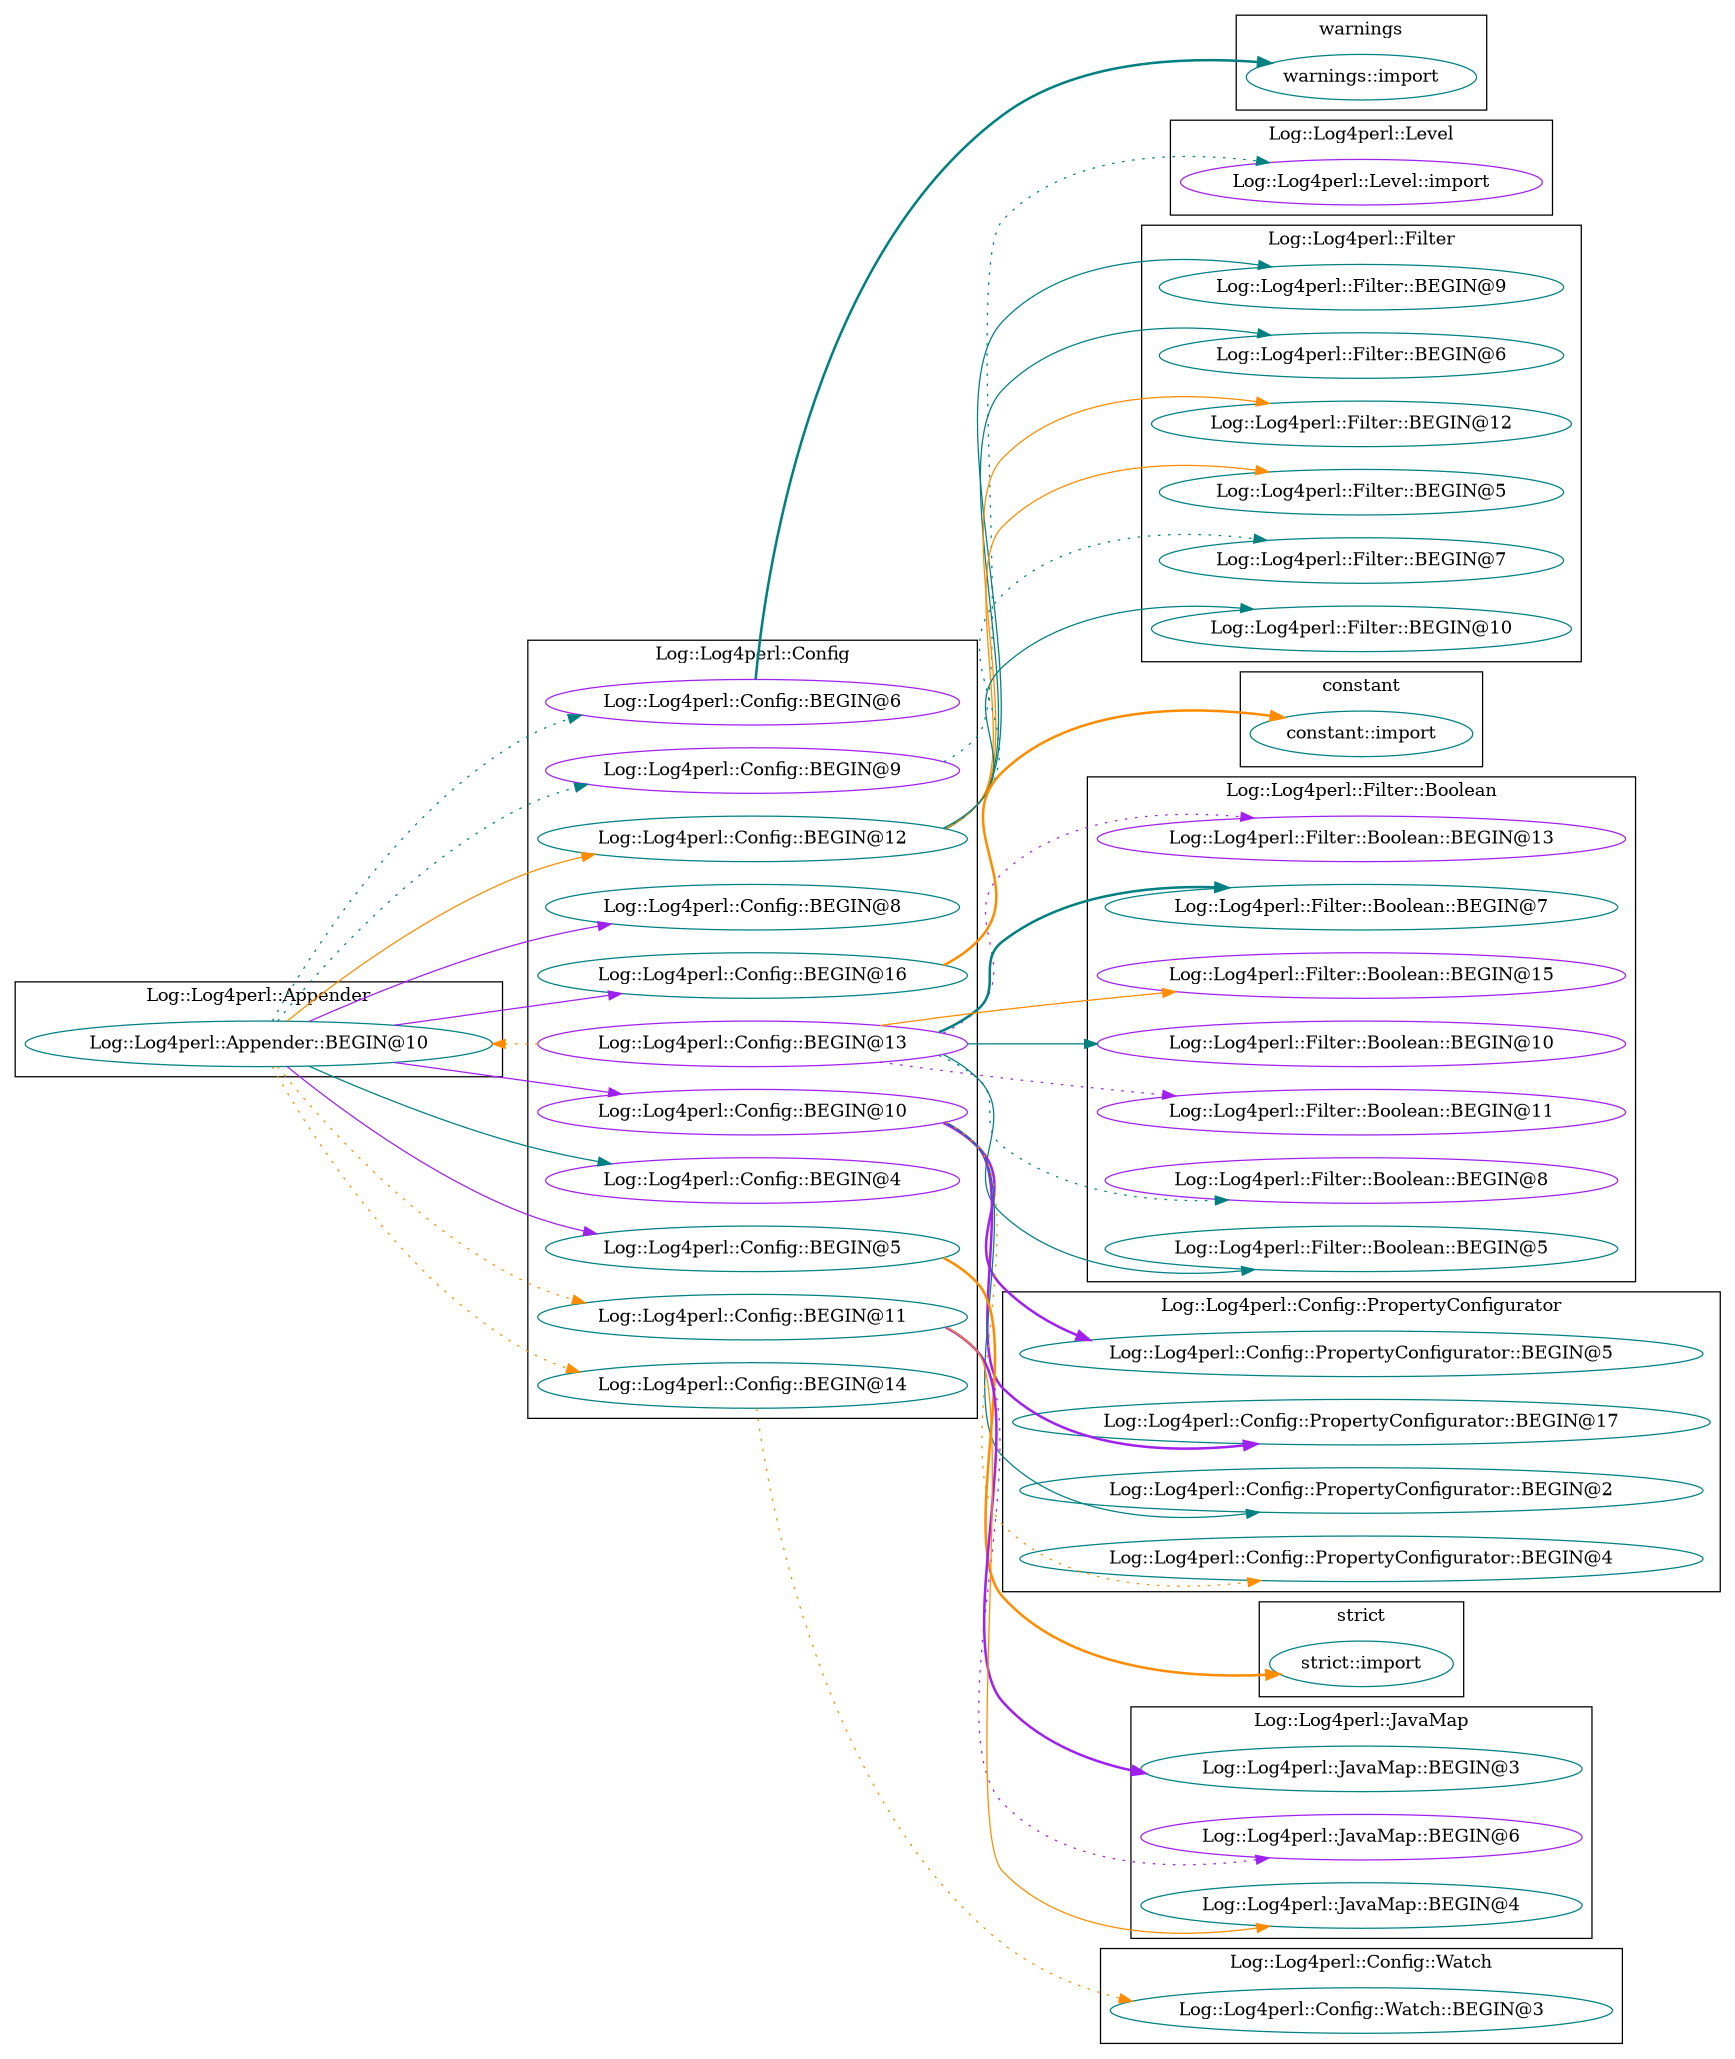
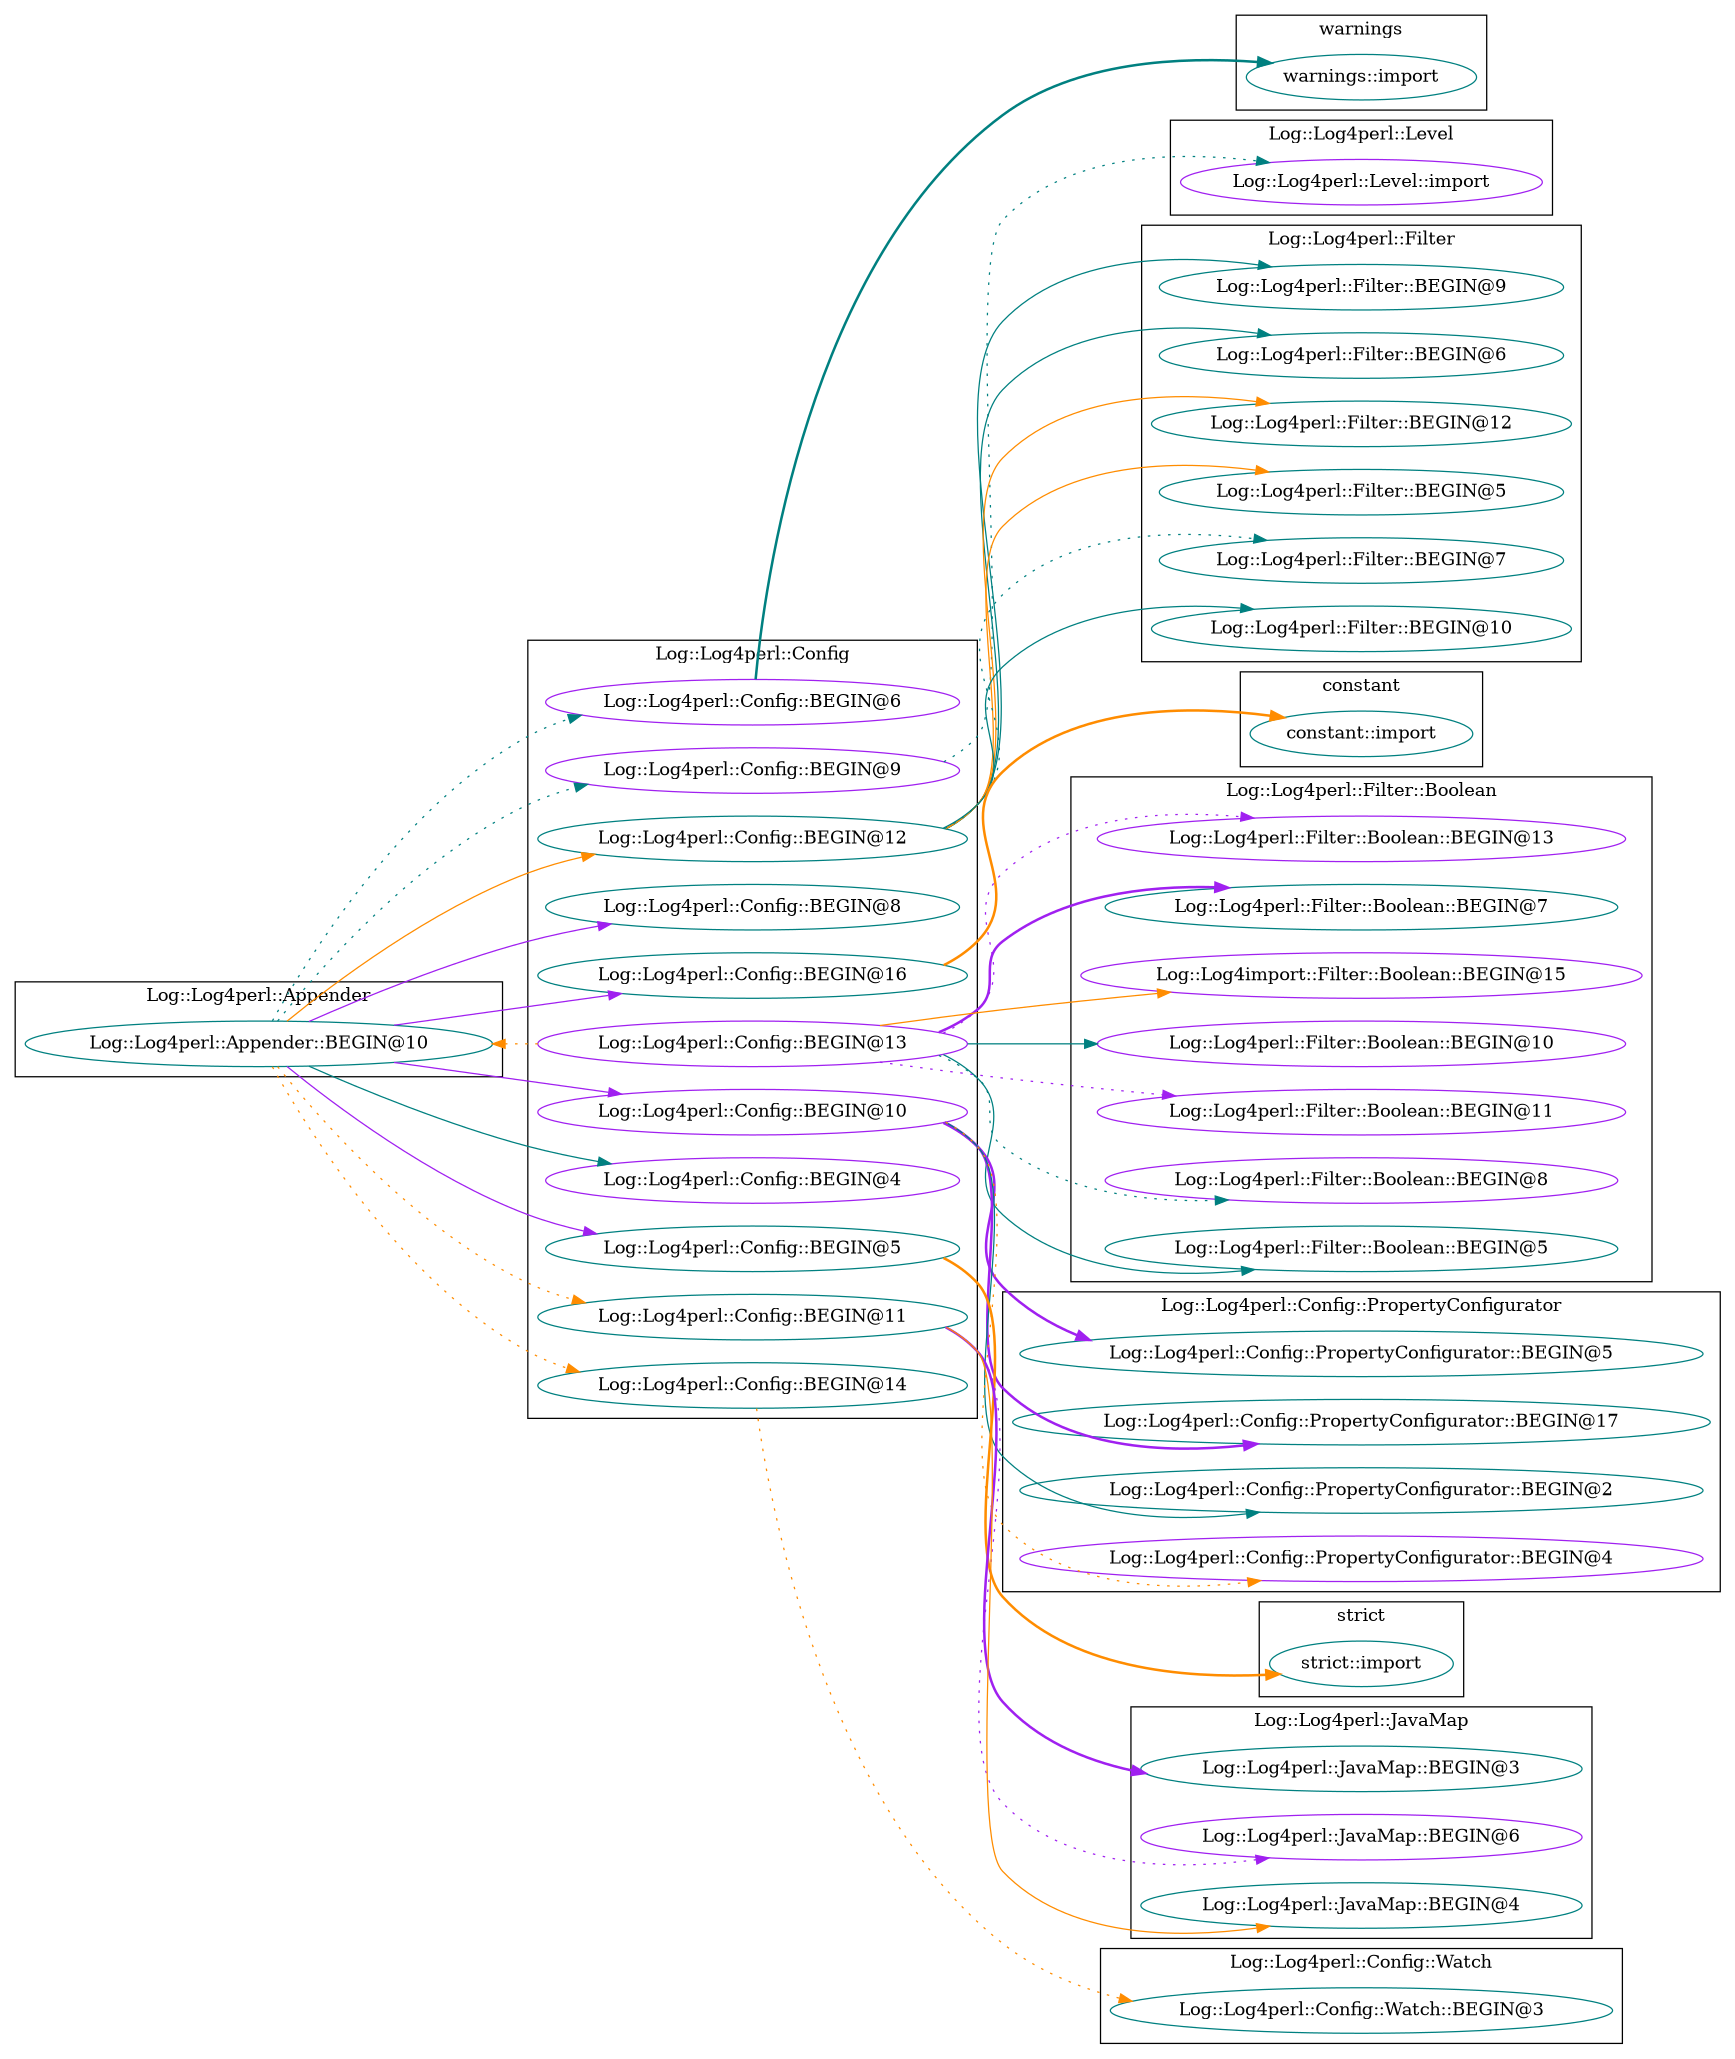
  digraph {
    rankdir=LR
    node [color=teal]
    edge [color=teal style=solid]
    "Log::Log4perl::Filter::Boolean::BEGIN@13" [color=purple]
    "Log::Log4perl::Filter::Boolean::BEGIN@7"
-   "Log::Log4perl::Filter::Boolean::BEGIN@15" [color=purple]
+   "Log::Log4perl::Filter::Boolean::BEGIN@15" [color=purple label="Log::Log4import::Filter::Boolean::BEGIN@15"]
    "Log::Log4perl::Filter::Boolean::BEGIN@10" [color=purple]
    "Log::Log4perl::Filter::Boolean::BEGIN@11" [color=purple]
    "Log::Log4perl::Filter::Boolean::BEGIN@8" [color=purple]
    "Log::Log4perl::Filter::Boolean::BEGIN@5"
    "Log::Log4perl::Appender::BEGIN@10"
    "Log::Log4perl::Config::Watch::BEGIN@3"
    "warnings::import"
    "Log::Log4perl::Config::PropertyConfigurator::BEGIN@5"
    "Log::Log4perl::Config::PropertyConfigurator::BEGIN@17"
    "Log::Log4perl::Config::PropertyConfigurator::BEGIN@2"
-   "Log::Log4perl::Config::PropertyConfigurator::BEGIN@4"
+   "Log::Log4perl::Config::PropertyConfigurator::BEGIN@4" [color=purple]
    "Log::Log4perl::Filter::BEGIN@9"
    "Log::Log4perl::Filter::BEGIN@6"
    "Log::Log4perl::Filter::BEGIN@12"
    "Log::Log4perl::Filter::BEGIN@5"
    "Log::Log4perl::Filter::BEGIN@7"
    "Log::Log4perl::Filter::BEGIN@10"
    "Log::Log4perl::JavaMap::BEGIN@3"
    "Log::Log4perl::JavaMap::BEGIN@6" [color=purple]
    "Log::Log4perl::JavaMap::BEGIN@4"
    "strict::import"
    "constant::import"
    "Log::Log4perl::Level::import" [color=purple]
    "Log::Log4perl::Config::BEGIN@6" [color=purple]
    "Log::Log4perl::Config::BEGIN@9" [color=purple]
    "Log::Log4perl::Config::BEGIN@12"
    "Log::Log4perl::Config::BEGIN@8"
    "Log::Log4perl::Config::BEGIN@16"
    "Log::Log4perl::Config::BEGIN@13" [color=purple]
    "Log::Log4perl::Config::BEGIN@10" [color=purple]
    "Log::Log4perl::Config::BEGIN@4" [color=purple]
    "Log::Log4perl::Config::BEGIN@5"
    "Log::Log4perl::Config::BEGIN@11"
    "Log::Log4perl::Config::BEGIN@14"
    subgraph cluster_1 {
      label="Log::Log4perl::Filter::Boolean"
      "Log::Log4perl::Filter::Boolean::BEGIN@13"
      "Log::Log4perl::Filter::Boolean::BEGIN@7"
      "Log::Log4perl::Filter::Boolean::BEGIN@15"
      "Log::Log4perl::Filter::Boolean::BEGIN@10"
      "Log::Log4perl::Filter::Boolean::BEGIN@11"
      "Log::Log4perl::Filter::Boolean::BEGIN@8"
      "Log::Log4perl::Filter::Boolean::BEGIN@5"
    }
    subgraph cluster_2 {
      label="Log::Log4perl::Appender"
      "Log::Log4perl::Appender::BEGIN@10"
    }
    subgraph cluster_3 {
      label="Log::Log4perl::Config::Watch"
      "Log::Log4perl::Config::Watch::BEGIN@3"
    }
    subgraph cluster_4 {
      label=warnings
      "warnings::import"
    }
    subgraph cluster_5 {
      label="Log::Log4perl::Config::PropertyConfigurator"
      "Log::Log4perl::Config::PropertyConfigurator::BEGIN@5"
      "Log::Log4perl::Config::PropertyConfigurator::BEGIN@17"
      "Log::Log4perl::Config::PropertyConfigurator::BEGIN@2"
      "Log::Log4perl::Config::PropertyConfigurator::BEGIN@4"
    }
    subgraph cluster_6 {
      label="Log::Log4perl::Filter"
      "Log::Log4perl::Filter::BEGIN@9"
      "Log::Log4perl::Filter::BEGIN@6"
      "Log::Log4perl::Filter::BEGIN@12"
      "Log::Log4perl::Filter::BEGIN@5"
      "Log::Log4perl::Filter::BEGIN@7"
      "Log::Log4perl::Filter::BEGIN@10"
    }
    subgraph cluster_7 {
      label="Log::Log4perl::JavaMap"
      "Log::Log4perl::JavaMap::BEGIN@3"
      "Log::Log4perl::JavaMap::BEGIN@6"
      "Log::Log4perl::JavaMap::BEGIN@4"
    }
    subgraph cluster_8 {
      label="strict"
      "strict::import"
    }
    subgraph cluster_9 {
      label=constant
      "constant::import"
    }
    subgraph cluster_10 {
      label="Log::Log4perl::Level"
      "Log::Log4perl::Level::import"
    }
    subgraph cluster_11 {
      label="Log::Log4perl::Config"
      "Log::Log4perl::Config::BEGIN@6"
      "Log::Log4perl::Config::BEGIN@9"
      "Log::Log4perl::Config::BEGIN@12"
      "Log::Log4perl::Config::BEGIN@8"
      "Log::Log4perl::Config::BEGIN@16"
      "Log::Log4perl::Config::BEGIN@13"
      "Log::Log4perl::Config::BEGIN@10"
      "Log::Log4perl::Config::BEGIN@4"
      "Log::Log4perl::Config::BEGIN@5"
      "Log::Log4perl::Config::BEGIN@11"
      "Log::Log4perl::Config::BEGIN@14"
    }
    "Log::Log4perl::Appender::BEGIN@10" -> "Log::Log4perl::Config::BEGIN@6" [style=dotted]
    "Log::Log4perl::Appender::BEGIN@10" -> "Log::Log4perl::Config::BEGIN@9" [style=dotted]
    "Log::Log4perl::Appender::BEGIN@10" -> "Log::Log4perl::Config::BEGIN@12" [color=darkorange]
    "Log::Log4perl::Appender::BEGIN@10" -> "Log::Log4perl::Config::BEGIN@8" [color=purple]
    "Log::Log4perl::Appender::BEGIN@10" -> "Log::Log4perl::Config::BEGIN@16" [color=purple]
    "Log::Log4perl::Appender::BEGIN@10" -> "Log::Log4perl::Config::BEGIN@10" [color=purple]
    "Log::Log4perl::Appender::BEGIN@10" -> "Log::Log4perl::Config::BEGIN@4"
    "Log::Log4perl::Appender::BEGIN@10" -> "Log::Log4perl::Config::BEGIN@5" [color=purple]
    "Log::Log4perl::Appender::BEGIN@10" -> "Log::Log4perl::Config::BEGIN@11" [color=darkorange style=dotted]
    "Log::Log4perl::Appender::BEGIN@10" -> "Log::Log4perl::Config::BEGIN@14" [color=darkorange style=dotted]
    "Log::Log4perl::Config::BEGIN@6" -> "warnings::import" [style=bold]
    "Log::Log4perl::Config::BEGIN@9" -> "Log::Log4perl::Level::import" [style=dotted]
    "Log::Log4perl::Config::BEGIN@12" -> "Log::Log4perl::Filter::BEGIN@9"
    "Log::Log4perl::Config::BEGIN@12" -> "Log::Log4perl::Filter::BEGIN@6"
    "Log::Log4perl::Config::BEGIN@12" -> "Log::Log4perl::Filter::BEGIN@12" [color=darkorange]
    "Log::Log4perl::Config::BEGIN@12" -> "Log::Log4perl::Filter::BEGIN@5" [color=darkorange]
    "Log::Log4perl::Config::BEGIN@12" -> "Log::Log4perl::Filter::BEGIN@7" [style=dotted]
    "Log::Log4perl::Config::BEGIN@12" -> "Log::Log4perl::Filter::BEGIN@10"
    "Log::Log4perl::Config::BEGIN@16" -> "constant::import" [color=darkorange style=bold]
    "Log::Log4perl::Config::BEGIN@13" -> "Log::Log4perl::Filter::Boolean::BEGIN@13" [color=purple style=dotted]
-   "Log::Log4perl::Config::BEGIN@13" -> "Log::Log4perl::Filter::Boolean::BEGIN@7" [style=bold]
+   "Log::Log4perl::Config::BEGIN@13" -> "Log::Log4perl::Filter::Boolean::BEGIN@7" [color=purple style=bold]
    "Log::Log4perl::Config::BEGIN@13" -> "Log::Log4perl::Filter::Boolean::BEGIN@15" [color=darkorange]
    "Log::Log4perl::Config::BEGIN@13" -> "Log::Log4perl::Filter::Boolean::BEGIN@10"
    "Log::Log4perl::Config::BEGIN@13" -> "Log::Log4perl::Filter::Boolean::BEGIN@11" [color=purple style=dotted]
    "Log::Log4perl::Config::BEGIN@13" -> "Log::Log4perl::Filter::Boolean::BEGIN@8" [style=dotted]
    "Log::Log4perl::Config::BEGIN@13" -> "Log::Log4perl::Filter::Boolean::BEGIN@5"
    "Log::Log4perl::Config::BEGIN@13" -> "Log::Log4perl::Appender::BEGIN@10" [color=darkorange style=dotted]
    "Log::Log4perl::Config::BEGIN@10" -> "Log::Log4perl::Config::PropertyConfigurator::BEGIN@5" [color=purple style=bold]
    "Log::Log4perl::Config::BEGIN@10" -> "Log::Log4perl::Config::PropertyConfigurator::BEGIN@17" [color=purple style=bold]
    "Log::Log4perl::Config::BEGIN@10" -> "Log::Log4perl::Config::PropertyConfigurator::BEGIN@2"
    "Log::Log4perl::Config::BEGIN@10" -> "Log::Log4perl::Config::PropertyConfigurator::BEGIN@4" [color=darkorange style=dotted]
    "Log::Log4perl::Config::BEGIN@5" -> "strict::import" [color=darkorange style=bold]
    "Log::Log4perl::Config::BEGIN@11" -> "Log::Log4perl::JavaMap::BEGIN@3" [color=purple style=bold]
    "Log::Log4perl::Config::BEGIN@11" -> "Log::Log4perl::JavaMap::BEGIN@6" [color=purple style=dotted]
    "Log::Log4perl::Config::BEGIN@11" -> "Log::Log4perl::JavaMap::BEGIN@4" [color=darkorange]
    "Log::Log4perl::Config::BEGIN@14" -> "Log::Log4perl::Config::Watch::BEGIN@3" [color=darkorange style=dotted]
  }
